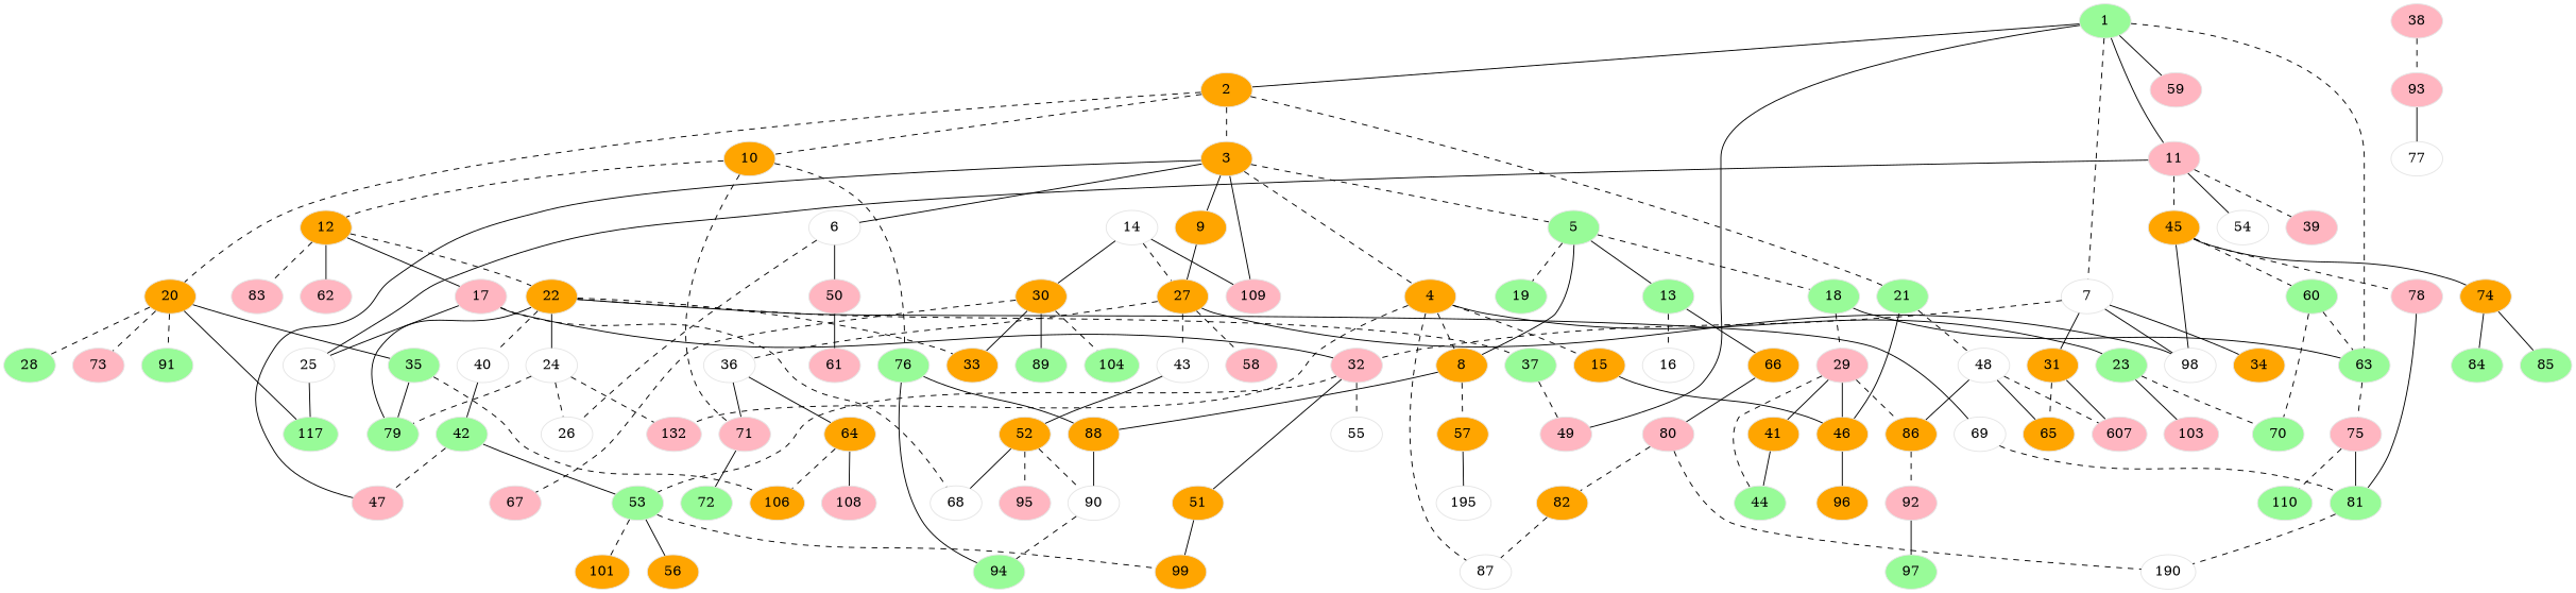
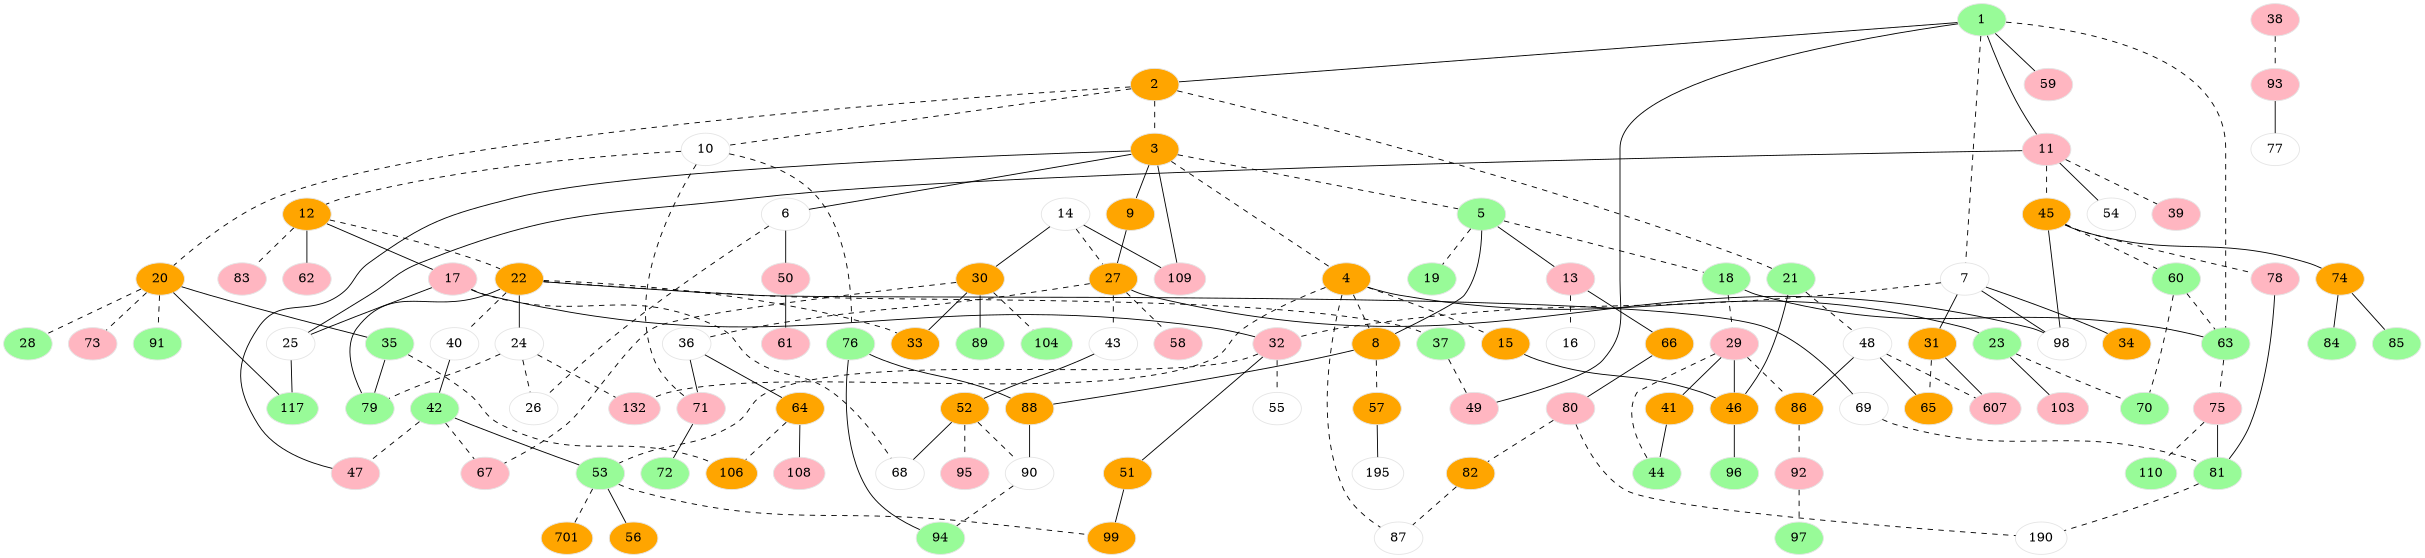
  graph {
    node [color=gray90 fillcolor=orange style=filled]
    edge [style=dashed]
    1 [fillcolor=palegreen]
    2
    7 [fillcolor=white]
    11 [fillcolor=lightpink]
    49 [fillcolor=lightpink]
    59 [fillcolor=lightpink]
    63 [fillcolor=palegreen]
    3
-   10
+   10 [fillcolor=white]
    20
    21 [fillcolor=palegreen]
    31
    32 [fillcolor=lightpink]
    34
    98 [fillcolor=white]
    25 [fillcolor=white]
    39 [fillcolor=lightpink]
    45
    54 [fillcolor=white]
    75 [fillcolor=lightpink]
    4
    5 [fillcolor=palegreen]
    6 [fillcolor=white]
    9
    47 [fillcolor=lightpink]
    109 [fillcolor=lightpink]
    12
    71 [fillcolor=lightpink]
    76 [fillcolor=palegreen]
    28 [fillcolor=palegreen]
    35 [fillcolor=palegreen]
    73 [fillcolor=lightpink]
    91 [fillcolor=palegreen]
    n34 [fillcolor=palegreen label=117]
    46
    48 [fillcolor=white]
    8
    15
    23 [fillcolor=palegreen]
    87 [fillcolor=white]
    n41 [fillcolor=lightpink label=132]
-   13 [fillcolor=palegreen]
+   13 [fillcolor=lightpink]
    18 [fillcolor=palegreen]
    19 [fillcolor=palegreen]
    26 [fillcolor=white]
    50 [fillcolor=lightpink]
    27
    57
    88
    70 [fillcolor=palegreen]
    103 [fillcolor=lightpink]
    16 [fillcolor=white]
    66
    29 [fillcolor=lightpink]
    38 [fillcolor=lightpink]
    93 [fillcolor=lightpink]
    61 [fillcolor=lightpink]
    65
    n59 [fillcolor=lightpink label=607]
    51
    53 [fillcolor=palegreen]
    55 [fillcolor=white]
    n63 [fillcolor=white label=195]
    90 [fillcolor=white]
    36 [fillcolor=white]
    43 [fillcolor=white]
    58 [fillcolor=lightpink]
    77 [fillcolor=white]
    17 [fillcolor=lightpink]
    22
    62 [fillcolor=lightpink]
    83 [fillcolor=lightpink]
    72 [fillcolor=palegreen]
    94 [fillcolor=palegreen]
    60 [fillcolor=palegreen]
    74
    78 [fillcolor=lightpink]
    68 [fillcolor=white]
    24 [fillcolor=white]
    33
    37 [fillcolor=palegreen]
    40 [fillcolor=white]
    69 [fillcolor=white]
    79 [fillcolor=palegreen]
    14 [fillcolor=white]
    30
    80 [fillcolor=lightpink]
    67 [fillcolor=lightpink]
    89 [fillcolor=palegreen]
    104 [fillcolor=palegreen]
-   96
+   96 [fillcolor=palegreen]
    41
    44 [fillcolor=palegreen]
    86
    106
    42 [fillcolor=palegreen]
    81 [fillcolor=palegreen]
    64
    52
    92 [fillcolor=lightpink]
    99
    56
-   101
+   101 [label=701]
    108 [fillcolor=lightpink]
    95 [fillcolor=lightpink]
    84 [fillcolor=palegreen]
    85 [fillcolor=palegreen]
    110 [fillcolor=palegreen]
    82
    n110 [fillcolor=white label=190]
    97 [fillcolor=palegreen]
    1 -- 2 [style=solid]
    1 -- 7
    1 -- 11 [style=solid]
    1 -- 49 [style=solid]
    1 -- 59 [style=solid]
    1 -- 63
    2 -- 3
    2 -- 10
    2 -- 20
    2 -- 21
    7 -- 31 [style=solid]
    7 -- 32
    7 -- 34 [style=solid]
    7 -- 98 [style=solid]
    11 -- 25 [style=solid]
    11 -- 39
    11 -- 45
    11 -- 54 [style=solid]
    63 -- 75
    3 -- 4
    3 -- 5
    3 -- 6 [style=solid]
    3 -- 9 [style=solid]
    3 -- 47 [style=solid]
    3 -- 109 [style=solid]
    10 -- 12
    10 -- 71
    10 -- 76
    20 -- 28
    20 -- 35 [style=solid]
    20 -- 73
    20 -- 91
    20 -- n34 [style=solid]
    21 -- 46 [style=solid]
    21 -- 48
    31 -- 65
    31 -- n59 [style=solid]
    32 -- 51 [style=solid]
    32 -- 53
    32 -- 55
    25 -- n34 [style=solid]
    45 -- 98 [style=solid]
    45 -- 60
    45 -- 74 [style=solid]
    45 -- 78
    75 -- 81 [style=solid]
    75 -- 110
    4 -- 8
    4 -- 15
    4 -- 23 [style=solid]
    4 -- 87
    4 -- n41
    5 -- 8 [style=solid]
    5 -- 13 [style=solid]
    5 -- 18
    5 -- 19
    6 -- 26
    6 -- 50 [style=solid]
    9 -- 27 [style=solid]
    12 -- 17 [style=solid]
    12 -- 22
    12 -- 62 [style=solid]
    12 -- 83
    71 -- 72 [style=solid]
    76 -- 88 [style=solid]
    76 -- 94 [style=solid]
    35 -- 79 [style=solid]
    35 -- 106
    46 -- 96 [style=solid]
    48 -- 65 [style=solid]
    48 -- n59
    48 -- 86 [style=solid]
    8 -- 57
    8 -- 88 [style=solid]
    15 -- 46 [style=solid]
    23 -- 70
    23 -- 103 [style=solid]
    13 -- 16
    13 -- 66 [style=solid]
    18 -- 63 [style=solid]
    18 -- 29
    50 -- 61 [style=solid]
    27 -- 98 [style=solid]
    27 -- 36
    27 -- 43
    27 -- 58
    57 -- n63 [style=solid]
    88 -- 90 [style=solid]
    66 -- 80 [style=solid]
    29 -- 46 [style=solid]
    29 -- 41 [style=solid]
    29 -- 44
    29 -- 86
    38 -- 93
    93 -- 77 [style=solid]
    51 -- 99 [style=solid]
    53 -- 99
    53 -- 56 [style=solid]
    53 -- 101
    90 -- 94
    36 -- 71 [style=solid]
    36 -- 64 [style=solid]
    43 -- 52 [style=solid]
    17 -- 32 [style=solid]
    17 -- 25 [style=solid]
    17 -- 68
    22 -- 24 [style=solid]
    22 -- 33
    22 -- 37
    22 -- 40
    22 -- 69 [style=solid]
    22 -- 79 [style=solid]
    60 -- 63
    60 -- 70
    74 -- 84 [style=solid]
    74 -- 85 [style=solid]
    78 -- 81 [style=solid]
    24 -- n41
    24 -- 26
    24 -- 79
    37 -- 49
    40 -- 42 [style=solid]
    69 -- 81
    14 -- 109 [style=solid]
    14 -- 27
    14 -- 30 [style=solid]
    30 -- 33 [style=solid]
    30 -- 67
    30 -- 89 [style=solid]
    30 -- 104
    80 -- 82
    80 -- n110
    41 -- 44 [style=solid]
    86 -- 92
    42 -- 47
    42 -- 53 [style=solid]
+   42 -- 67
    81 -- n110
    64 -- 106
    64 -- 108 [style=solid]
    52 -- 90
    52 -- 68 [style=solid]
    52 -- 95
-   92 -- 97 [style=solid]
+   92 -- 97
    82 -- 87
  }
